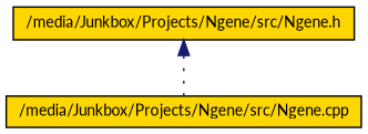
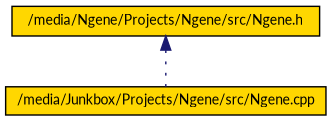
  digraph {
    fontname=Lato
    node [color=black fillcolor=gold fontname=Lato fontsize=10 shape=record style=filled]
-   n1 [fontcolor=black height=0.2 label="/media/Junkbox/Projects/Ngene/src/Ngene.h" width=0.4]
+   n1 [fontcolor=black height=0.2 label="/media/Ngene/Projects/Ngene/src/Ngene.h" width=0.4]
    n2 [height=0.2 label="/media/Junkbox/Projects/Ngene/src/Ngene.cpp" width=0.4]
    n1 -> n2 [color=midnightblue dir=back fontname=Lato fontsize=10 labelfontname="FreeSans.ttf" labelfontsize=10 style=dotted]
  }
